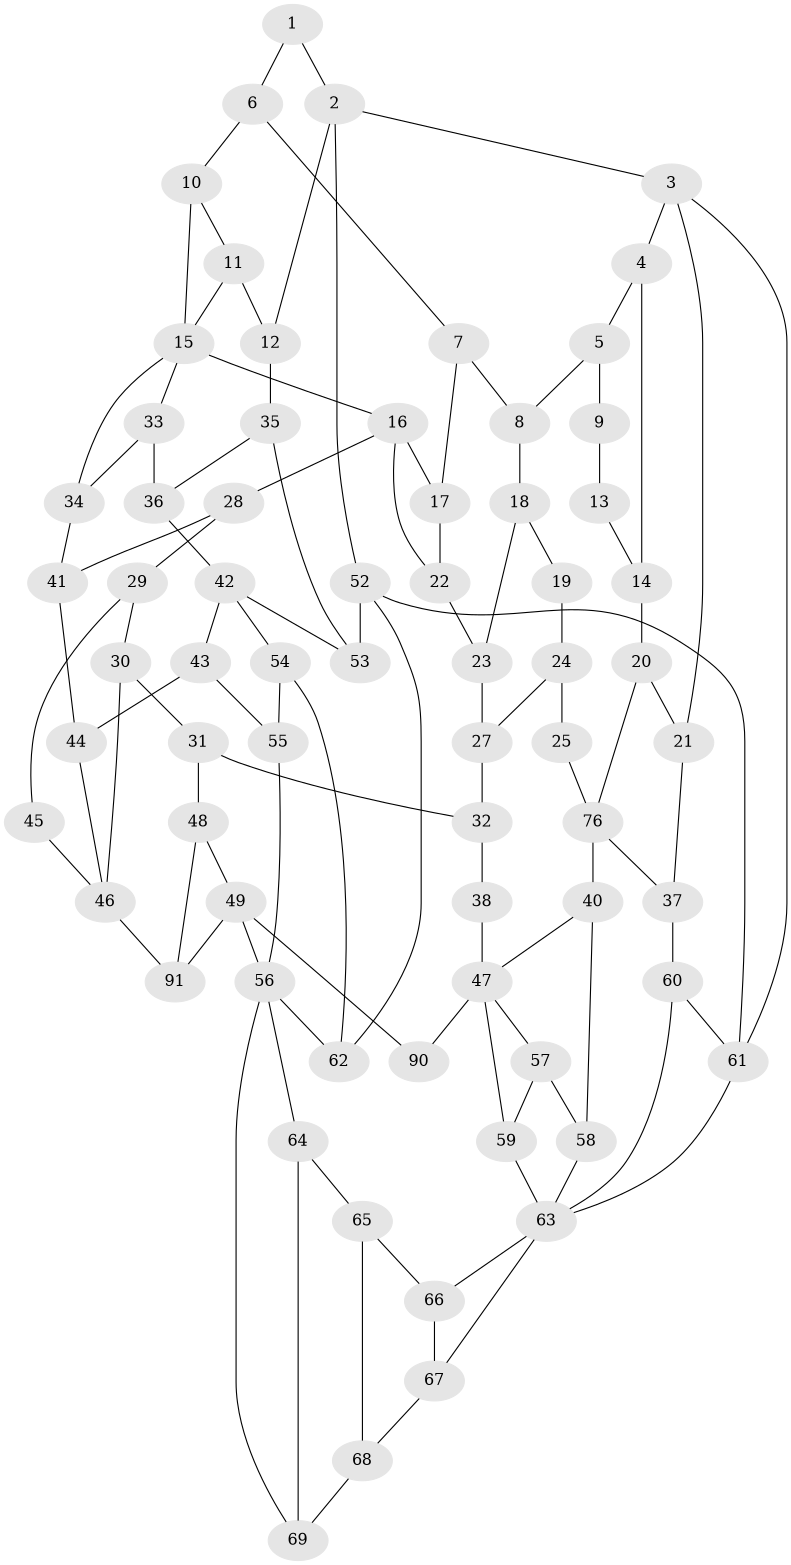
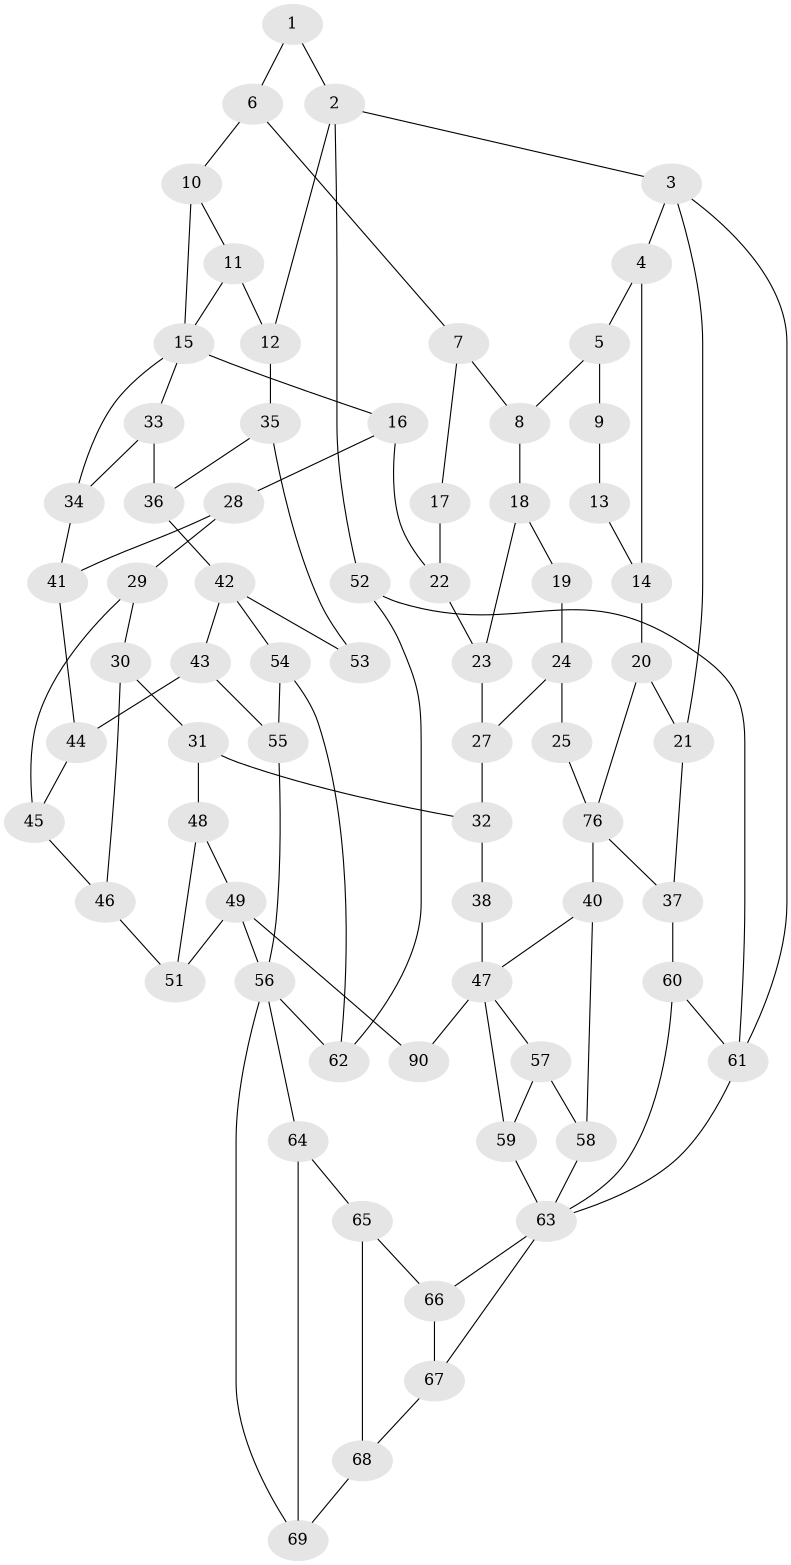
  graph {
    node [color=gray90 style=filled]
    edge [weight=1.0]
    1
    2
    6
    3
    12
    52
    7
    10
    4
    21
    61
    35
    53
    62
    5
    14
    37
    63
    8
    9
    20
    18
    13
    17
    11
    15
    22
    19
    23
    16
    33
    34
    36
    24
    n35 [label=76]
    28
    41
    29
    27
    25
    40
    60
    32
    47
    58
    38
    30
    45
    44
    31
    46
    48
-   51 [label=91]
+   51
    49
    42
    43
    54
    n58 [label=90]
    57
    59
    55
    56
    64
    69
    65
    66
    67
    68
    1 -- 2
    1 -- 6
    2 -- 3
    2 -- 12
    2 -- 52
    6 -- 7
    6 -- 10
    3 -- 4
    3 -- 21
    3 -- 61
    12 -- 35
    52 -- 61
-   52 -- 53
    52 -- 62
    7 -- 8
    7 -- 17
    10 -- 11
    10 -- 15
    4 -- 5
    4 -- 14
    21 -- 37
    61 -- 63
    35 -- 53
    35 -- 36
    5 -- 8
    5 -- 9 [weight=2.0]
    14 -- 20
    37 -- 60
    63 -- 66
    63 -- 67
    8 -- 18
    9 -- 13
    20 -- 21
    20 -- n35
    18 -- 19
    18 -- 23
    13 -- 14
    17 -- 22
    11 -- 12
    11 -- 15
    15 -- 16 [weight=2.0]
    15 -- 33
    15 -- 34
    22 -- 23
    19 -- 24
    23 -- 27
-   16 -- 17
    16 -- 22
    16 -- 28
    33 -- 34
    33 -- 36
    34 -- 41
    36 -- 42
    24 -- 27
    24 -- 25
    n35 -- 37
    n35 -- 40 [weight=2.0]
    28 -- 41
    28 -- 29
    41 -- 44
    29 -- 30
    29 -- 45
    27 -- 32
    25 -- n35 [weight=2.0]
    40 -- 47
    40 -- 58
    60 -- 61
    60 -- 63
    32 -- 38
    47 -- n58 [weight=2.0]
    47 -- 57
    47 -- 59
    58 -- 63
    38 -- 47
    30 -- 31
    30 -- 46
    45 -- 46
-   44 -- 46
+   44 -- 45
    31 -- 32
    31 -- 48
    46 -- 51
    48 -- 51
    48 -- 49
    49 -- 51
    49 -- n58 [weight=2.0]
    49 -- 56 [weight=2.0]
    42 -- 53
    42 -- 43
    42 -- 54
    43 -- 44
    43 -- 55
    54 -- 62
    54 -- 55
    57 -- 58
    57 -- 59
    59 -- 63
    55 -- 56
    56 -- 62
    56 -- 64
    56 -- 69
    64 -- 69
    64 -- 65
    65 -- 66
    65 -- 68
    66 -- 67
    67 -- 68
    68 -- 69
  }
